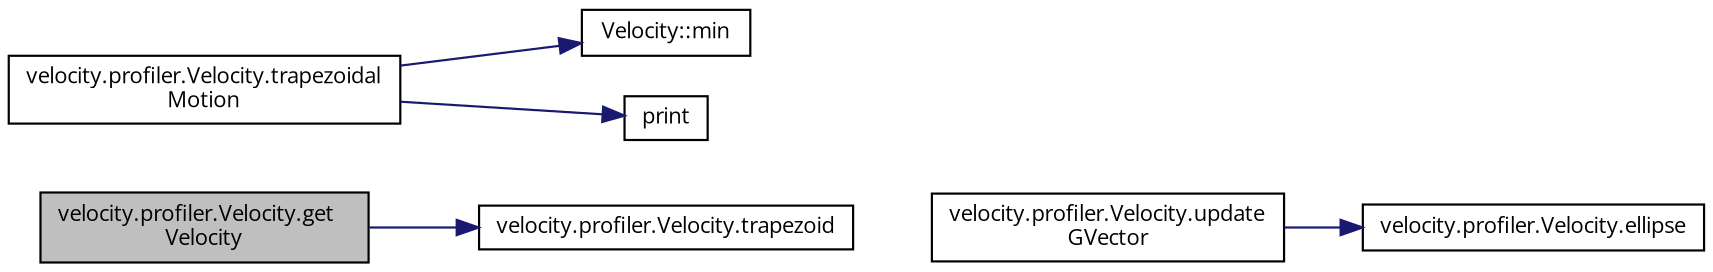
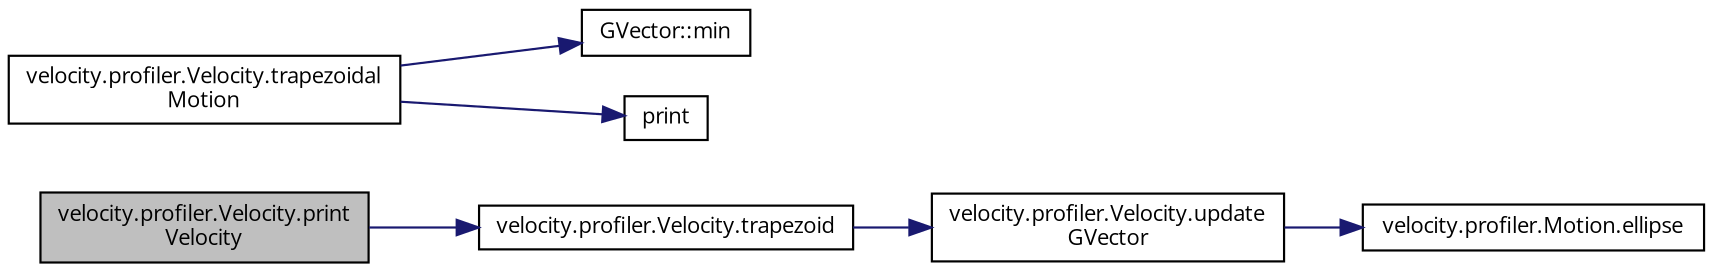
  digraph {
    fontname="Open Sans"
    rankdir=LR
    node [color=black fillcolor=white fontname="Open Sans" fontsize=10 shape=record style=filled]
    edge [color=midnightblue fontname="Open Sans" fontsize=10 labelfontname=Helvetica labelfontsize=10 style=solid]
-   n1 [fillcolor=grey75 fontcolor=black height=0.2 label="velocity.profiler.Velocity.get\lVelocity" width=0.4]
+   n1 [fillcolor=grey75 fontcolor=black height=0.2 label="velocity.profiler.Velocity.print\lVelocity" width=0.4]
    n2 [height=0.2 label="velocity.profiler.Velocity.trapezoid" width=0.4]
    n3 [height=0.2 label="velocity.profiler.Velocity.update\lGVector" width=0.4]
    n4 [height=0.2 label="velocity.profiler.Velocity.trapezoidal\lMotion" width=0.4]
-   n5 [height=0.2 label="Velocity::min" width=0.4]
+   n5 [height=0.2 label="GVector::min" width=0.4]
    n6 [height=0.2 label=print width=0.4]
-   n7 [height=0.2 label="velocity.profiler.Velocity.ellipse" width=0.4]
+   n7 [height=0.2 label="velocity.profiler.Motion.ellipse" width=0.4]
    n1 -> n2
+   n2 -> n3
    n3 -> n7
    n4 -> n5
    n4 -> n6
  }
